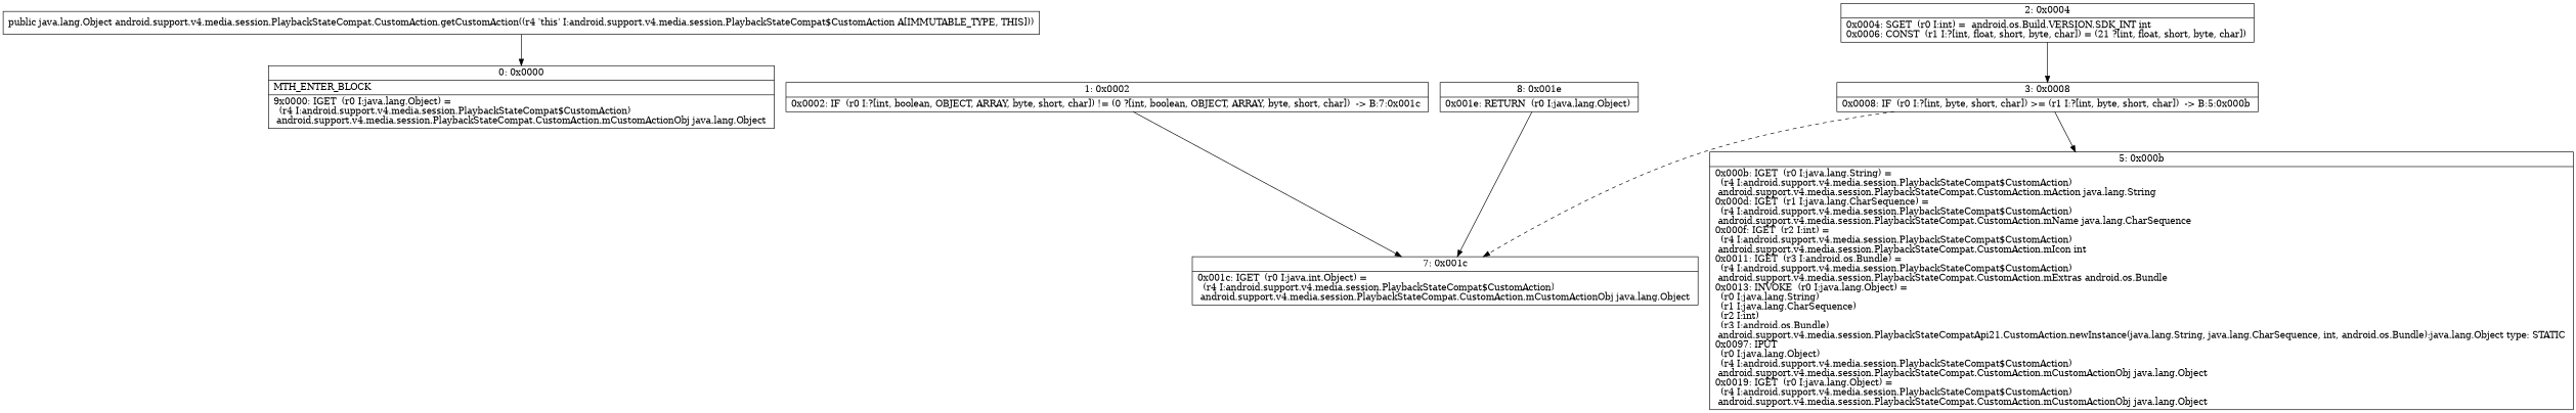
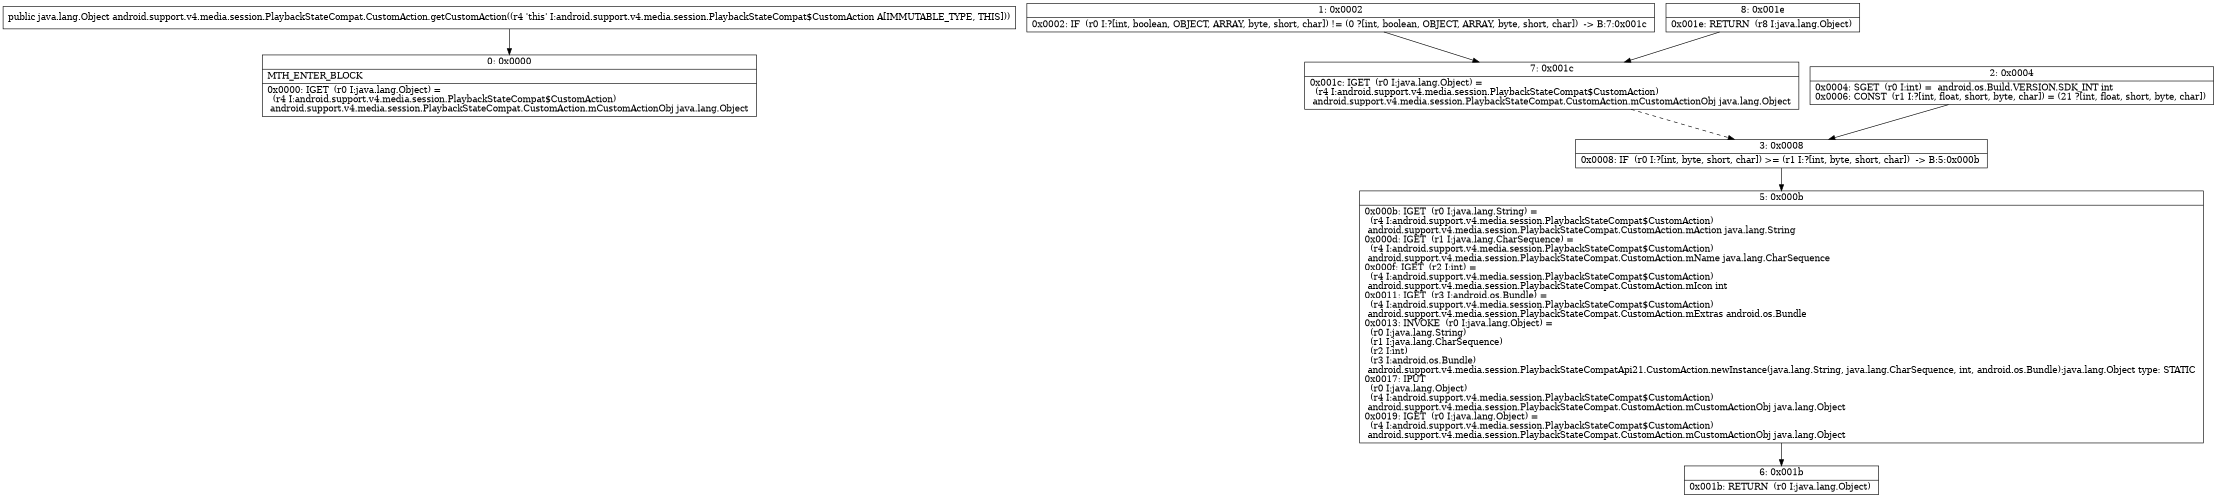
  digraph {
    node [shape=record]
-   n1 [label="{0\:\ 0x0000|MTH_ENTER_BLOCK\l|9x0000: IGET  (r0 I:java.lang.Object) = \l  (r4 I:android.support.v4.media.session.PlaybackStateCompat$CustomAction)\l android.support.v4.media.session.PlaybackStateCompat.CustomAction.mCustomActionObj java.lang.Object \l}"]
+   n1 [label="{0\:\ 0x0000|MTH_ENTER_BLOCK\l|0x0000: IGET  (r0 I:java.lang.Object) = \l  (r4 I:android.support.v4.media.session.PlaybackStateCompat$CustomAction)\l android.support.v4.media.session.PlaybackStateCompat.CustomAction.mCustomActionObj java.lang.Object \l}"]
    n2 [label="{1\:\ 0x0002|0x0002: IF  (r0 I:?[int, boolean, OBJECT, ARRAY, byte, short, char]) != (0 ?[int, boolean, OBJECT, ARRAY, byte, short, char])  \-\> B:7:0x001c \l}"]
-   n3 [label="{7\:\ 0x001c|0x001c: IGET  (r0 I:java.int.Object) = \l  (r4 I:android.support.v4.media.session.PlaybackStateCompat$CustomAction)\l android.support.v4.media.session.PlaybackStateCompat.CustomAction.mCustomActionObj java.lang.Object \l}"]
+   n3 [label="{7\:\ 0x001c|0x001c: IGET  (r0 I:java.lang.Object) = \l  (r4 I:android.support.v4.media.session.PlaybackStateCompat$CustomAction)\l android.support.v4.media.session.PlaybackStateCompat.CustomAction.mCustomActionObj java.lang.Object \l}"]
    n4 [label="{2\:\ 0x0004|0x0004: SGET  (r0 I:int) =  android.os.Build.VERSION.SDK_INT int \l0x0006: CONST  (r1 I:?[int, float, short, byte, char]) = (21 ?[int, float, short, byte, char]) \l}"]
    n5 [label="{3\:\ 0x0008|0x0008: IF  (r0 I:?[int, byte, short, char]) \>= (r1 I:?[int, byte, short, char])  \-\> B:5:0x000b \l}"]
-   n6 [label="{5\:\ 0x000b|0x000b: IGET  (r0 I:java.lang.String) = \l  (r4 I:android.support.v4.media.session.PlaybackStateCompat$CustomAction)\l android.support.v4.media.session.PlaybackStateCompat.CustomAction.mAction java.lang.String \l0x000d: IGET  (r1 I:java.lang.CharSequence) = \l  (r4 I:android.support.v4.media.session.PlaybackStateCompat$CustomAction)\l android.support.v4.media.session.PlaybackStateCompat.CustomAction.mName java.lang.CharSequence \l0x000f: IGET  (r2 I:int) = \l  (r4 I:android.support.v4.media.session.PlaybackStateCompat$CustomAction)\l android.support.v4.media.session.PlaybackStateCompat.CustomAction.mIcon int \l0x0011: IGET  (r3 I:android.os.Bundle) = \l  (r4 I:android.support.v4.media.session.PlaybackStateCompat$CustomAction)\l android.support.v4.media.session.PlaybackStateCompat.CustomAction.mExtras android.os.Bundle \l0x0013: INVOKE  (r0 I:java.lang.Object) = \l  (r0 I:java.lang.String)\l  (r1 I:java.lang.CharSequence)\l  (r2 I:int)\l  (r3 I:android.os.Bundle)\l android.support.v4.media.session.PlaybackStateCompatApi21.CustomAction.newInstance(java.lang.String, java.lang.CharSequence, int, android.os.Bundle):java.lang.Object type: STATIC \l0x0097: IPUT  \l  (r0 I:java.lang.Object)\l  (r4 I:android.support.v4.media.session.PlaybackStateCompat$CustomAction)\l android.support.v4.media.session.PlaybackStateCompat.CustomAction.mCustomActionObj java.lang.Object \l0x0019: IGET  (r0 I:java.lang.Object) = \l  (r4 I:android.support.v4.media.session.PlaybackStateCompat$CustomAction)\l android.support.v4.media.session.PlaybackStateCompat.CustomAction.mCustomActionObj java.lang.Object \l}"]
-   n8 [label="{8\:\ 0x001e|0x001e: RETURN  (r0 I:java.lang.Object) \l}"]
+   n6 [label="{5\:\ 0x000b|0x000b: IGET  (r0 I:java.lang.String) = \l  (r4 I:android.support.v4.media.session.PlaybackStateCompat$CustomAction)\l android.support.v4.media.session.PlaybackStateCompat.CustomAction.mAction java.lang.String \l0x000d: IGET  (r1 I:java.lang.CharSequence) = \l  (r4 I:android.support.v4.media.session.PlaybackStateCompat$CustomAction)\l android.support.v4.media.session.PlaybackStateCompat.CustomAction.mName java.lang.CharSequence \l0x000f: IGET  (r2 I:int) = \l  (r4 I:android.support.v4.media.session.PlaybackStateCompat$CustomAction)\l android.support.v4.media.session.PlaybackStateCompat.CustomAction.mIcon int \l0x0011: IGET  (r3 I:android.os.Bundle) = \l  (r4 I:android.support.v4.media.session.PlaybackStateCompat$CustomAction)\l android.support.v4.media.session.PlaybackStateCompat.CustomAction.mExtras android.os.Bundle \l0x0013: INVOKE  (r0 I:java.lang.Object) = \l  (r0 I:java.lang.String)\l  (r1 I:java.lang.CharSequence)\l  (r2 I:int)\l  (r3 I:android.os.Bundle)\l android.support.v4.media.session.PlaybackStateCompatApi21.CustomAction.newInstance(java.lang.String, java.lang.CharSequence, int, android.os.Bundle):java.lang.Object type: STATIC \l0x0017: IPUT  \l  (r0 I:java.lang.Object)\l  (r4 I:android.support.v4.media.session.PlaybackStateCompat$CustomAction)\l android.support.v4.media.session.PlaybackStateCompat.CustomAction.mCustomActionObj java.lang.Object \l0x0019: IGET  (r0 I:java.lang.Object) = \l  (r4 I:android.support.v4.media.session.PlaybackStateCompat$CustomAction)\l android.support.v4.media.session.PlaybackStateCompat.CustomAction.mCustomActionObj java.lang.Object \l}"]
+   n7 [label="{6\:\ 0x001b|0x001b: RETURN  (r0 I:java.lang.Object) \l}"]
+   n8 [label="{8\:\ 0x001e|0x001e: RETURN  (r8 I:java.lang.Object) \l}"]
    n9 [label="{public java.lang.Object android.support.v4.media.session.PlaybackStateCompat.CustomAction.getCustomAction((r4 'this' I:android.support.v4.media.session.PlaybackStateCompat$CustomAction A[IMMUTABLE_TYPE, THIS])) }"]
    n2 -> n3
    n4 -> n5
-   n5 -> n3 [style=dashed]
+   n3 -> n5 [style=dashed]
    n5 -> n6
+   n6 -> n7
    n8 -> n3
    n9 -> n1
  }
